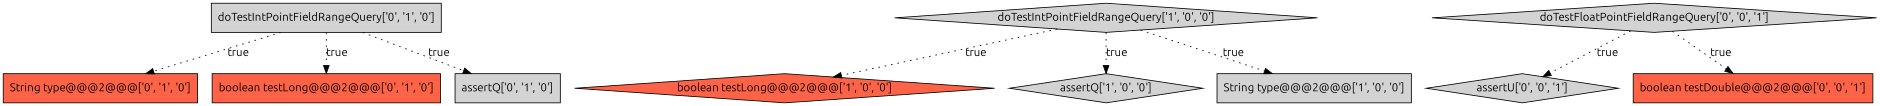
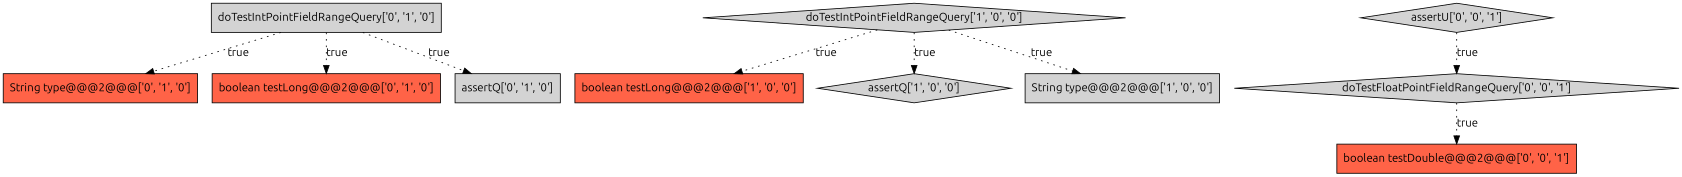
  digraph {
    fontname=Ubuntu
    node [fillcolor=lightgray fontname=Ubuntu shape=box style=filled]
    edge [fontname=Ubuntu style=dotted]
    n1 [fillcolor=tomato label="String type@@@2@@@['0', '1', '0']"]
    n2 [fillcolor=tomato label="boolean testLong@@@2@@@['0', '1', '0']"]
-   n3 [fillcolor=tomato label="boolean testLong@@@2@@@['1', '0', '0']" shape=diamond]
+   n3 [fillcolor=tomato label="boolean testLong@@@2@@@['1', '0', '0']"]
    n4 [label="doTestIntPointFieldRangeQuery['1', '0', '0']" shape=diamond]
    n5 [label="assertQ['1', '0', '0']" shape=diamond]
    n6 [label="String type@@@2@@@['1', '0', '0']"]
    n7 [label="doTestFloatPointFieldRangeQuery['0', '0', '1']" shape=diamond]
    n8 [label="assertU['0', '0', '1']" shape=diamond]
    n9 [fillcolor=tomato label="boolean testDouble@@@2@@@['0', '0', '1']"]
    n10 [label="doTestIntPointFieldRangeQuery['0', '1', '0']"]
    n11 [label="assertQ['0', '1', '0']"]
    n4 -> n3 [label=true]
    n4 -> n5 [label=true]
    n4 -> n6 [label=true]
-   n7 -> n8 [label=true]
+   n8 -> n7 [label=true]
    n7 -> n9 [label=true]
    n10 -> n1 [label=true]
    n10 -> n2 [label=true]
    n10 -> n11 [label=true]
  }
